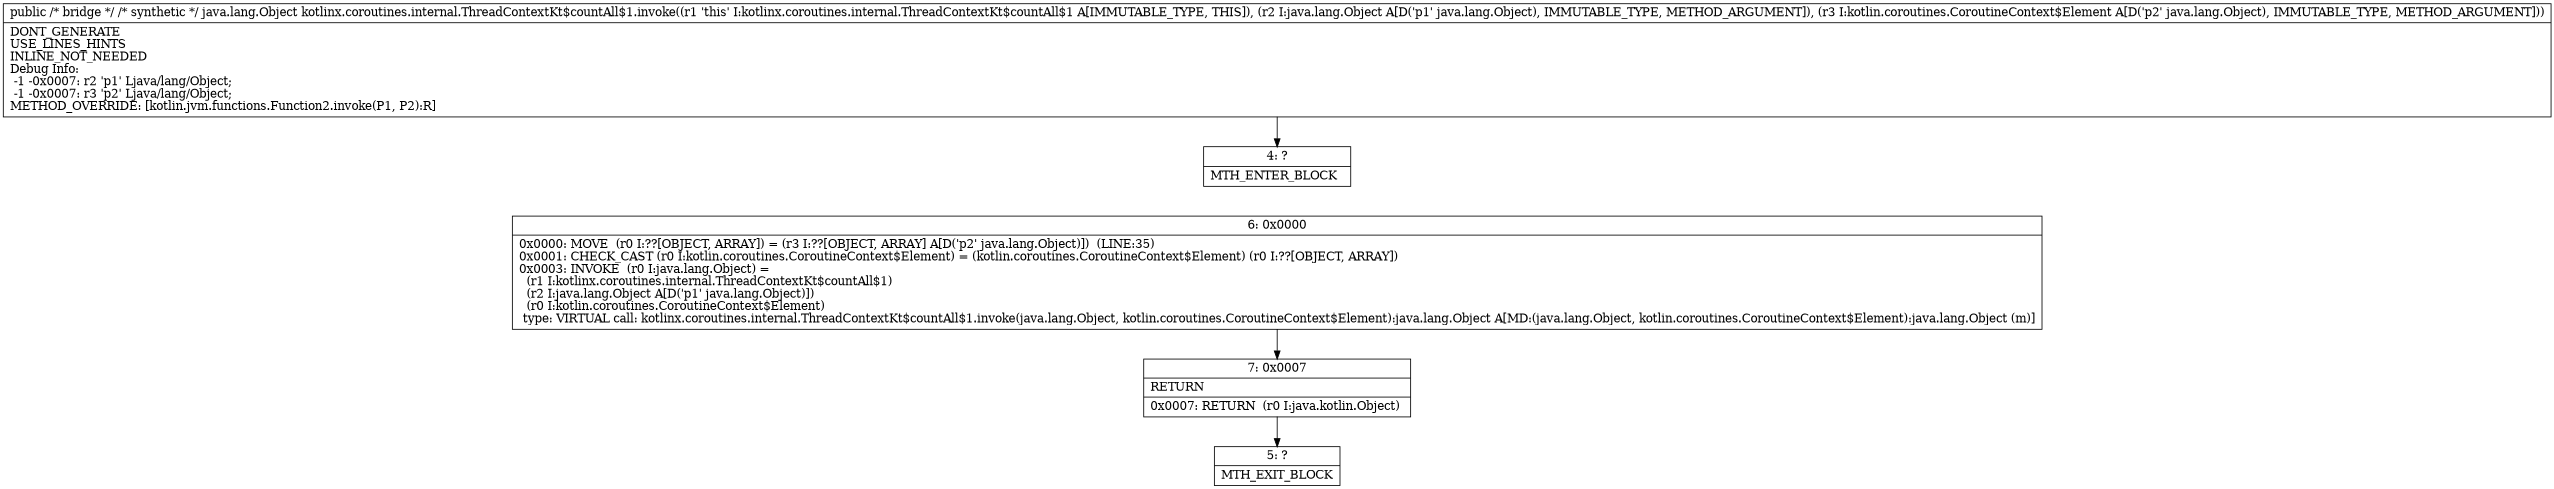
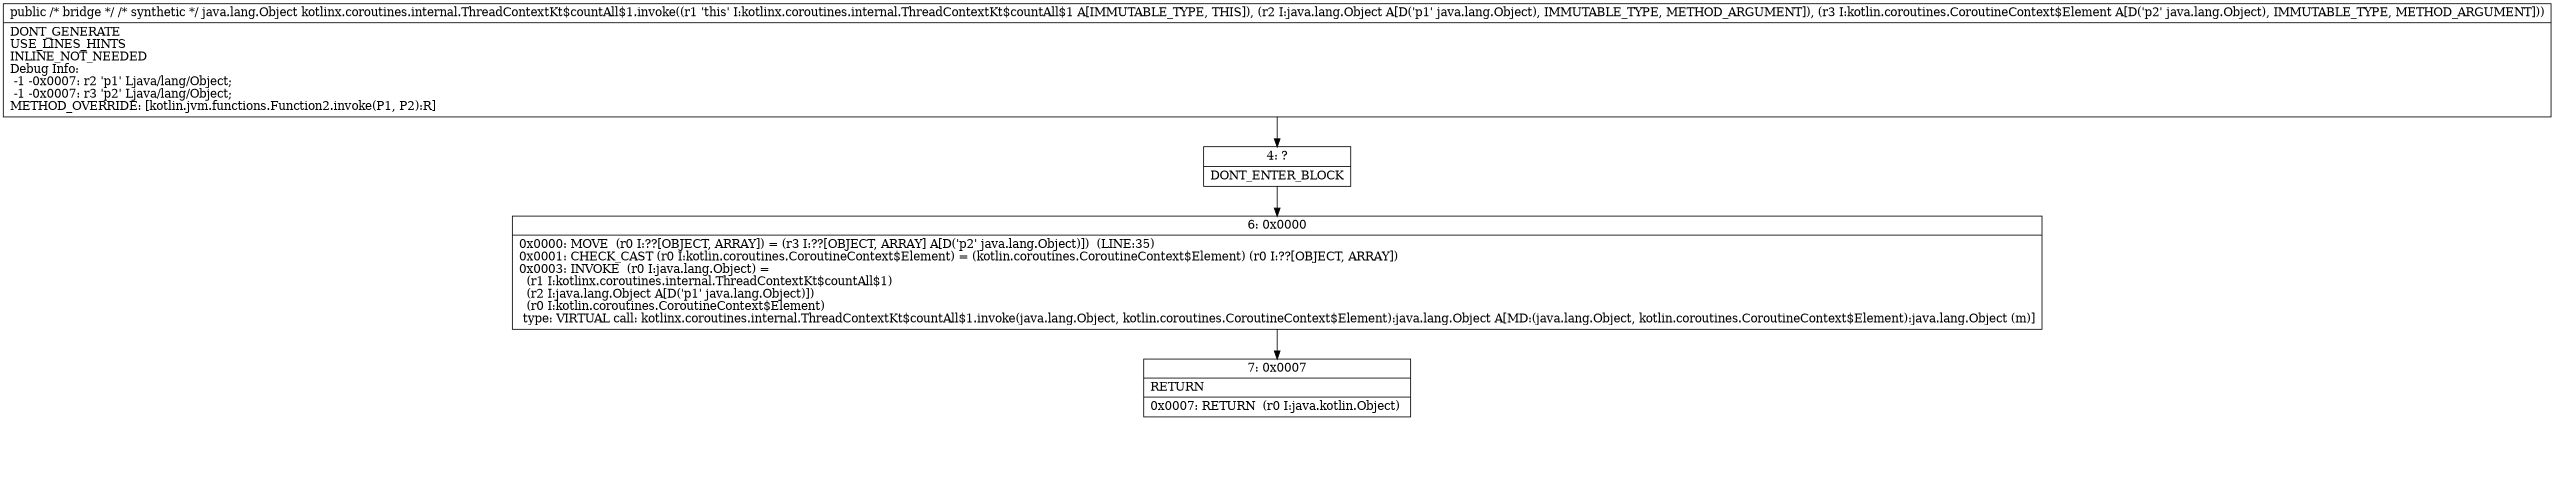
  digraph {
    node [shape=record]
-   n1 [label="{4\:\ ?|MTH_ENTER_BLOCK\l}"]
+   n1 [label="{4\:\ ?|DONT_ENTER_BLOCK\l}"]
    n2 [label="{6\:\ 0x0000|0x0000: MOVE  (r0 I:??[OBJECT, ARRAY]) = (r3 I:??[OBJECT, ARRAY] A[D('p2' java.lang.Object)])  (LINE:35)\l0x0001: CHECK_CAST (r0 I:kotlin.coroutines.CoroutineContext$Element) = (kotlin.coroutines.CoroutineContext$Element) (r0 I:??[OBJECT, ARRAY]) \l0x0003: INVOKE  (r0 I:java.lang.Object) = \l  (r1 I:kotlinx.coroutines.internal.ThreadContextKt$countAll$1)\l  (r2 I:java.lang.Object A[D('p1' java.lang.Object)])\l  (r0 I:kotlin.coroutines.CoroutineContext$Element)\l type: VIRTUAL call: kotlinx.coroutines.internal.ThreadContextKt$countAll$1.invoke(java.lang.Object, kotlin.coroutines.CoroutineContext$Element):java.lang.Object A[MD:(java.lang.Object, kotlin.coroutines.CoroutineContext$Element):java.lang.Object (m)]\l}"]
    n3 [label="{7\:\ 0x0007|RETURN\l|0x0007: RETURN  (r0 I:java.kotlin.Object) \l}"]
-   n4 [label="{5\:\ ?|MTH_EXIT_BLOCK\l}"]
    n5 [label="{public \/* bridge *\/ \/* synthetic *\/ java.lang.Object kotlinx.coroutines.internal.ThreadContextKt$countAll$1.invoke((r1 'this' I:kotlinx.coroutines.internal.ThreadContextKt$countAll$1 A[IMMUTABLE_TYPE, THIS]), (r2 I:java.lang.Object A[D('p1' java.lang.Object), IMMUTABLE_TYPE, METHOD_ARGUMENT]), (r3 I:kotlin.coroutines.CoroutineContext$Element A[D('p2' java.lang.Object), IMMUTABLE_TYPE, METHOD_ARGUMENT]))  | DONT_GENERATE\lUSE_LINES_HINTS\lINLINE_NOT_NEEDED\lDebug Info:\l  \-1 \-0x0007: r2 'p1' Ljava\/lang\/Object;\l  \-1 \-0x0007: r3 'p2' Ljava\/lang\/Object;\lMETHOD_OVERRIDE: [kotlin.jvm.functions.Function2.invoke(P1, P2):R]\l}"]
+   n1 -> n2
    n2 -> n3
-   n3 -> n4
    n5 -> n1
  }
